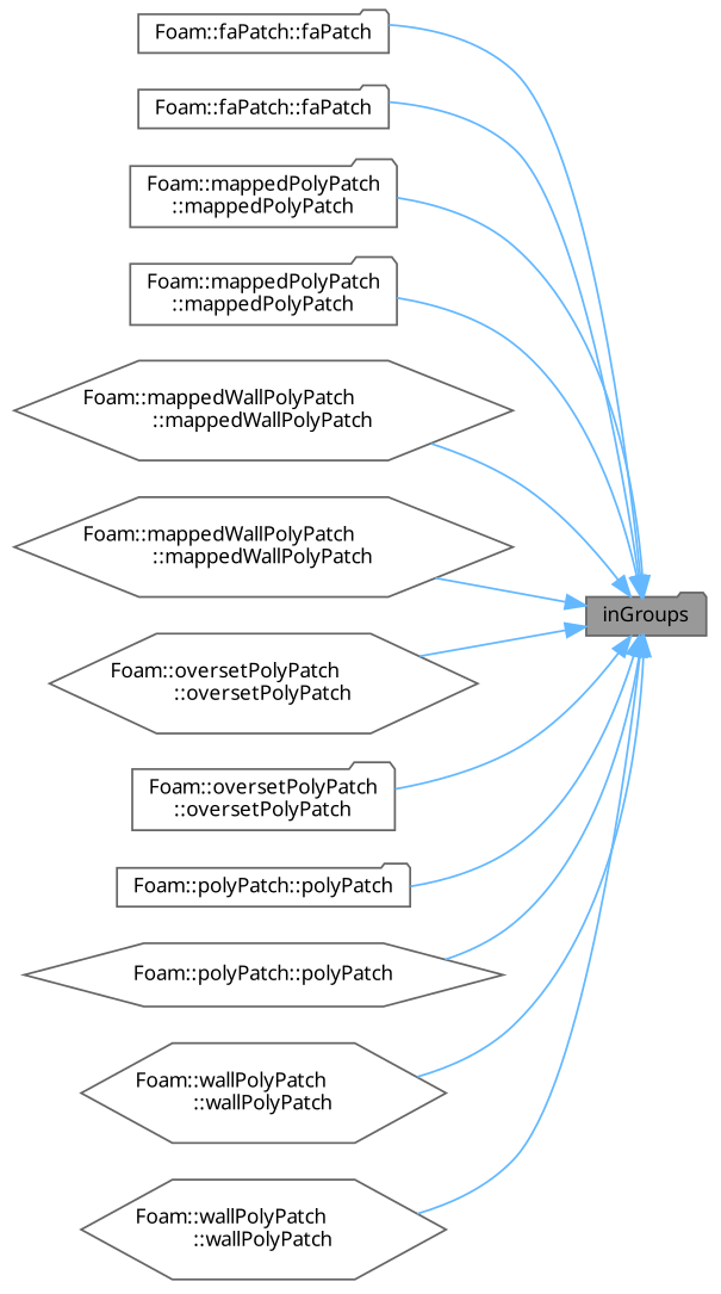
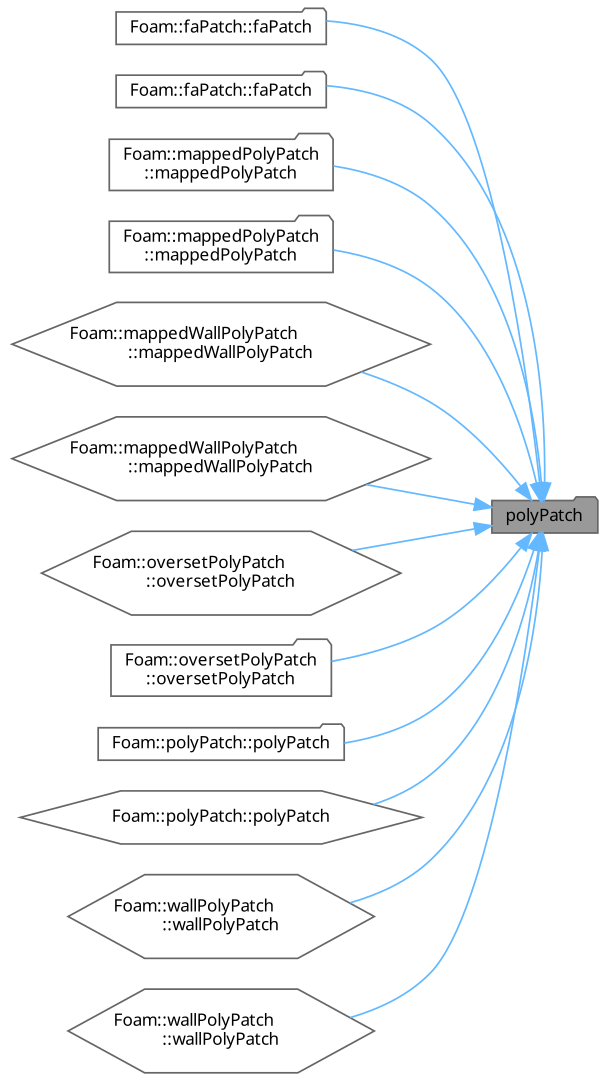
  digraph {
    rankdir=RL
    fontname="Noto Sans"
    node [color=grey40 fillcolor=white fontname="Noto Sans" fontsize=10 shape=folder style=filled]
    edge [color=steelblue1 dir=back fontname="Noto Sans" fontsize=10 labelfontname=Helvetica labelfontsize=10 style=solid]
-   n1 [color=gray40 fillcolor=grey60 fontcolor=black height=0.2 label=inGroups width=0.4]
+   n1 [color=gray40 fillcolor=grey60 fontcolor=black height=0.2 label=polyPatch width=0.4]
    n2 [height=0.2 label="Foam::faPatch::faPatch" width=0.4]
    n3 [height=0.2 label="Foam::faPatch::faPatch" width=0.4]
    n4 [height=0.2 label="Foam::mappedPolyPatch\l::mappedPolyPatch" width=0.4]
    n5 [height=0.2 label="Foam::mappedPolyPatch\l::mappedPolyPatch" width=0.4]
    n6 [height=0.2 label="Foam::mappedWallPolyPatch\l::mappedWallPolyPatch" shape=hexagon width=0.4]
    n7 [height=0.2 label="Foam::mappedWallPolyPatch\l::mappedWallPolyPatch" shape=hexagon width=0.4]
    n8 [height=0.2 label="Foam::oversetPolyPatch\l::oversetPolyPatch" shape=hexagon width=0.4]
    n9 [height=0.2 label="Foam::oversetPolyPatch\l::oversetPolyPatch" width=0.4]
    n10 [height=0.2 label="Foam::polyPatch::polyPatch" width=0.4]
    n11 [height=0.2 label="Foam::polyPatch::polyPatch" shape=hexagon width=0.4]
    n12 [height=0.2 label="Foam::wallPolyPatch\l::wallPolyPatch" shape=hexagon width=0.4]
    n13 [height=0.2 label="Foam::wallPolyPatch\l::wallPolyPatch" shape=hexagon width=0.4]
    n1 -> n2
    n1 -> n3
    n1 -> n4
    n1 -> n5
    n1 -> n6
    n1 -> n7
    n1 -> n8
    n1 -> n9
    n1 -> n10
    n1 -> n11
    n1 -> n12
    n1 -> n13
  }
